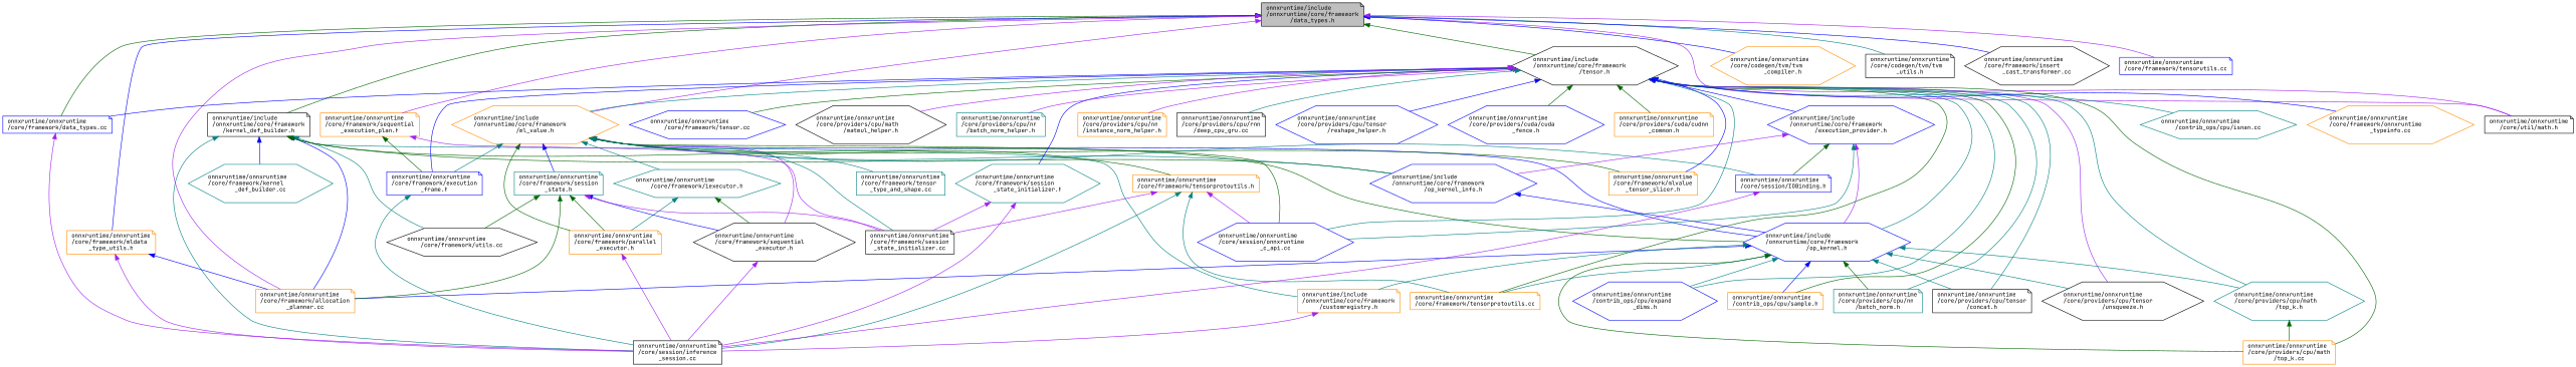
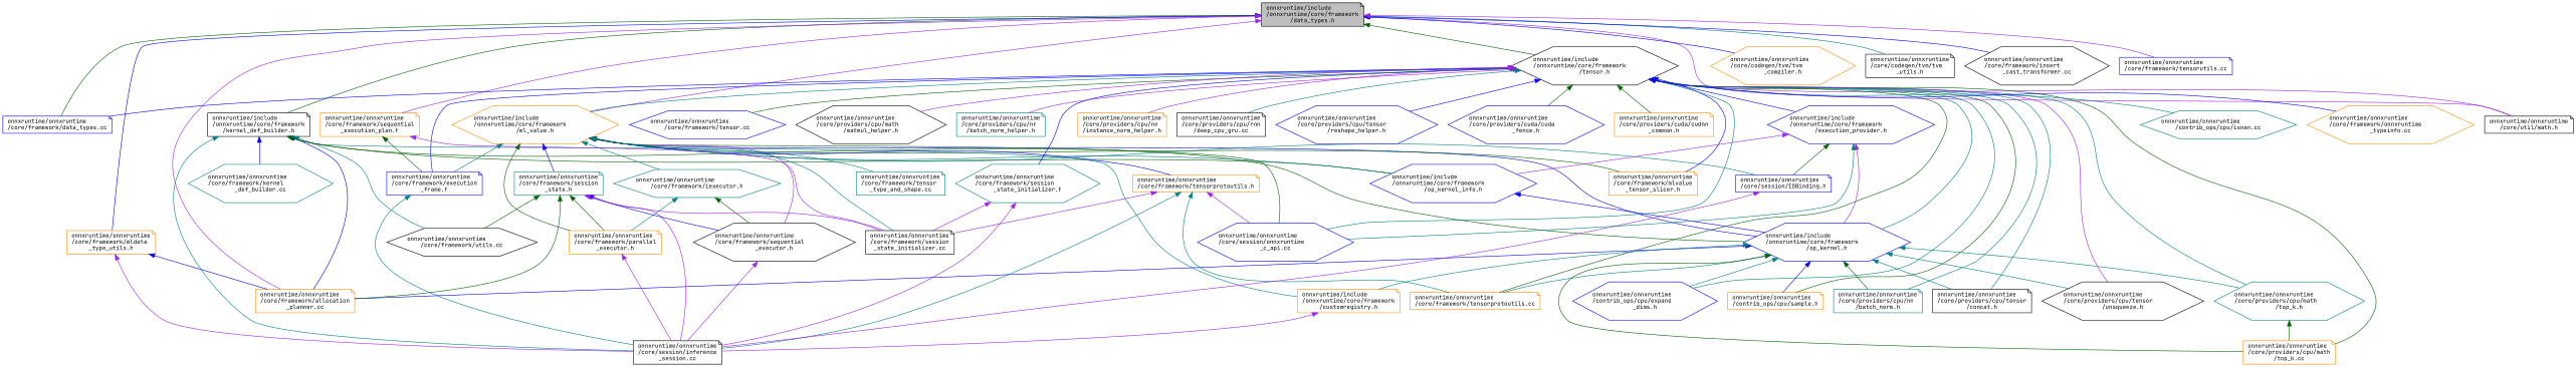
  digraph {
    fontname="JetBrains Mono"
    node [color=darkorange fillcolor=white fontname="JetBrains Mono" fontsize=10 shape=note style=filled]
    edge [color=teal dir=back fontname="JetBrains Mono" fontsize=10 labelfontname=Helvetica labelfontsize=10 style=solid]
    n1 [color=black fillcolor=grey75 fontcolor=black height=0.2 label="onnxruntime/include\l/onnxruntime/core/framework\l/data_types.h" width=0.4]
    n2 [color=black height=0.2 label="onnxruntime/include\l/onnxruntime/core/framework\l/kernel_def_builder.h" width=0.4]
    n3 [height=0.2 label="onnxruntime/onnxruntime\l/core/framework/allocation\l_planner.cc" width=0.4]
    n4 [height=0.2 label="onnxruntime/include\l/onnxruntime/core/framework\l/ml_value.h" shape=hexagon width=0.4]
    n5 [color=black height=0.2 label="onnxruntime/include\l/onnxruntime/core/framework\l/tensor.h" shape=hexagon width=0.4]
    n6 [color=blue height=0.2 label="onnxruntime/onnxruntime\l/core/framework/data_types.cc" width=0.4]
    n7 [color=black height=0.2 label="onnxruntime/onnxruntime\l/core/util/math.h" width=0.4]
    n8 [height=0.2 label="onnxruntime/onnxruntime\l/core/codegen/tvm/tvm\l_compiler.h" shape=hexagon width=0.4]
    n9 [color=black height=0.2 label="onnxruntime/onnxruntime\l/core/codegen/tvm/tvm\l_utils.h" width=0.4]
    n10 [color=black height=0.2 label="onnxruntime/onnxruntime\l/core/framework/insert\l_cast_transformer.cc" shape=hexagon width=0.4]
    n11 [height=0.2 label="onnxruntime/onnxruntime\l/core/framework/mldata\l_type_utils.h" width=0.4]
    n12 [height=0.2 label="onnxruntime/onnxruntime\l/core/framework/sequential\l_execution_plan.h" width=0.4]
    n13 [color=blue height=0.2 label="onnxruntime/onnxruntime\l/core/framework/tensorutils.cc" width=0.4]
    n14 [height=0.2 label="onnxruntime/include\l/onnxruntime/core/framework\l/customregistry.h" width=0.4]
    n15 [color=black height=0.2 label="onnxruntime/onnxruntime\l/core/session/inference\l_session.cc" width=0.4]
    n16 [color=blue height=0.2 label="onnxruntime/include\l/onnxruntime/core/framework\l/op_kernel.h" shape=hexagon width=0.4]
    n17 [color=black height=0.2 label="onnxruntime/onnxruntime\l/core/framework/utils.cc" shape=hexagon width=0.4]
    n18 [color=blue height=0.2 label="onnxruntime/include\l/onnxruntime/core/framework\l/op_kernel_info.h" shape=hexagon width=0.4]
    n19 [color=teal height=0.2 label="onnxruntime/onnxruntime\l/core/framework/kernel\l_def_builder.cc" shape=hexagon width=0.4]
    n20 [color=blue height=0.2 label="onnxruntime/onnxruntime\l/core/framework/execution\l_frame.h" width=0.4]
    n21 [color=teal height=0.2 label="onnxruntime/onnxruntime\l/core/framework/iexecutor.h" shape=hexagon width=0.4]
    n22 [height=0.2 label="onnxruntime/onnxruntime\l/core/framework/parallel\l_executor.h" width=0.4]
    n23 [color=black height=0.2 label="onnxruntime/onnxruntime\l/core/framework/sequential\l_executor.h" shape=hexagon width=0.4]
    n24 [height=0.2 label="onnxruntime/onnxruntime\l/core/framework/mlvalue\l_tensor_slicer.h" width=0.4]
    n25 [color=teal height=0.2 label="onnxruntime/onnxruntime\l/core/framework/session\l_state.h" width=0.4]
    n26 [color=black height=0.2 label="onnxruntime/onnxruntime\l/core/framework/session\l_state_initializer.cc" width=0.4]
    n27 [color=teal height=0.2 label="onnxruntime/onnxruntime\l/core/framework/tensor\l_type_and_shape.cc" width=0.4]
    n28 [height=0.2 label="onnxruntime/onnxruntime\l/core/framework/tensorprotoutils.h" width=0.4]
    n29 [color=blue height=0.2 label="onnxruntime/onnxruntime\l/core/session/onnxruntime\l_c_api.cc" shape=hexagon width=0.4]
    n30 [color=blue height=0.2 label="onnxruntime/onnxruntime\l/core/session/IOBinding.h" width=0.4]
    n31 [color=blue height=0.2 label="onnxruntime/onnxruntime\l/contrib_ops/cpu/expand\l_dims.h" shape=hexagon width=0.4]
    n32 [height=0.2 label="onnxruntime/onnxruntime\l/contrib_ops/cpu/sample.h" width=0.4]
    n33 [height=0.2 label="onnxruntime/onnxruntime\l/core/framework/tensorprotoutils.cc" width=0.4]
    n34 [height=0.2 label="onnxruntime/onnxruntime\l/core/providers/cpu/math\l/top_k.cc" width=0.4]
    n35 [color=teal height=0.2 label="onnxruntime/onnxruntime\l/core/providers/cpu/math\l/top_k.h" shape=hexagon width=0.4]
    n36 [color=teal height=0.2 label="onnxruntime/onnxruntime\l/core/providers/cpu/nn\l/batch_norm.h" width=0.4]
    n37 [color=black height=0.2 label="onnxruntime/onnxruntime\l/core/providers/cpu/tensor\l/concat.h" width=0.4]
    n38 [color=black height=0.2 label="onnxruntime/onnxruntime\l/core/providers/cpu/tensor\l/unsqueeze.h" shape=hexagon width=0.4]
    n39 [color=blue height=0.2 label="onnxruntime/include\l/onnxruntime/core/framework\l/execution_provider.h" shape=hexagon width=0.4]
    n40 [color=teal height=0.2 label="onnxruntime/onnxruntime\l/contrib_ops/cpu/isnan.cc" shape=hexagon width=0.4]
    n41 [height=0.2 label="onnxruntime/onnxruntime\l/core/framework/onnxruntime\l_typeinfo.cc" shape=hexagon width=0.4]
    n42 [color=teal height=0.2 label="onnxruntime/onnxruntime\l/core/framework/session\l_state_initializer.h" shape=hexagon width=0.4]
    n43 [color=blue height=0.2 label="onnxruntime/onnxruntime\l/core/framework/tensor.cc" shape=hexagon width=0.4]
    n44 [color=black height=0.2 label="onnxruntime/onnxruntime\l/core/providers/cpu/math\l/matmul_helper.h" shape=hexagon width=0.4]
    n45 [color=teal height=0.2 label="onnxruntime/onnxruntime\l/core/providers/cpu/nn\l/batch_norm_helper.h" width=0.4]
    n46 [height=0.2 label="onnxruntime/onnxruntime\l/core/providers/cpu/nn\l/instance_norm_helper.h" width=0.4]
    n47 [color=black height=0.2 label="onnxruntime/onnxruntime\l/core/providers/cpu/rnn\l/deep_cpu_gru.cc" width=0.4]
    n48 [color=blue height=0.2 label="onnxruntime/onnxruntime\l/core/providers/cpu/tensor\l/reshape_helper.h" shape=hexagon width=0.4]
    n49 [color=blue height=0.2 label="onnxruntime/onnxruntime\l/core/providers/cuda/cuda\l_fence.h" shape=hexagon width=0.4]
    n50 [height=0.2 label="onnxruntime/onnxruntime\l/core/providers/cuda/cudnn\l_common.h" width=0.4]
    n1 -> n2 [color=darkgreen]
    n1 -> n3 [color=purple]
    n1 -> n4 [color=purple]
    n1 -> n5 [color=darkgreen]
    n1 -> n6 [color=darkgreen]
    n1 -> n7 [color=purple]
    n1 -> n8 [color=blue]
    n1 -> n9
    n1 -> n10 [color=blue]
    n1 -> n11 [color=blue]
    n1 -> n12 [color=purple]
    n1 -> n13 [color=purple]
    n2 -> n3 [color=blue]
    n2 -> n14
    n2 -> n15
    n2 -> n16 [color=darkgreen]
    n2 -> n17
    n2 -> n18 [color=darkgreen]
    n2 -> n19 [color=blue]
    n4 -> n16 [color=blue]
    n4 -> n18
    n4 -> n20
    n4 -> n21
    n4 -> n22 [color=darkgreen]
    n4 -> n23 [color=purple]
    n4 -> n24 [color=darkgreen]
    n4 -> n25 [color=blue]
    n4 -> n26
    n4 -> n27
-   n4 -> n28 [color=darkgreen]
+   n4 -> n28 [color=blue]
    n4 -> n29 [color=darkgreen]
    n4 -> n30
    n5 -> n4
    n5 -> n6 [color=blue]
    n5 -> n7 [color=purple]
    n5 -> n16
    n5 -> n20 [color=blue]
    n5 -> n24 [color=blue]
    n5 -> n29
    n5 -> n31
    n5 -> n32 [color=darkgreen]
    n5 -> n33 [color=darkgreen]
    n5 -> n34 [color=darkgreen]
    n5 -> n35
    n5 -> n36
    n5 -> n37
    n5 -> n38 [color=purple]
    n5 -> n39 [color=blue]
    n5 -> n40
    n5 -> n41 [color=blue]
    n5 -> n42 [color=blue]
    n5 -> n43 [color=darkgreen]
    n5 -> n44 [color=purple]
    n5 -> n45 [color=purple]
    n5 -> n46 [color=purple]
    n5 -> n47
    n5 -> n48 [color=blue]
    n5 -> n49 [color=darkgreen]
    n5 -> n50 [color=darkgreen]
    n11 -> n3 [color=blue]
    n11 -> n15 [color=purple]
    n12 -> n20 [color=darkgreen]
    n12 -> n26 [color=purple]
    n14 -> n15 [color=purple]
    n16 -> n3 [color=blue]
    n16 -> n14
    n16 -> n31
    n16 -> n32 [color=blue]
    n16 -> n33
    n16 -> n34 [color=darkgreen]
    n16 -> n35
    n16 -> n36 [color=darkgreen]
    n16 -> n37
    n16 -> n38
    n18 -> n16 [color=blue]
    n20 -> n15
    n21 -> n22
    n21 -> n23 [color=darkgreen]
    n22 -> n15 [color=purple]
    n23 -> n15 [color=purple]
    n25 -> n3 [color=darkgreen]
-   n6 -> n15 [color=purple]
+   n25 -> n15 [color=purple]
    n25 -> n17 [color=darkgreen]
    n25 -> n22 [color=darkgreen]
    n25 -> n23 [color=blue]
    n25 -> n26 [color=purple]
    n28 -> n15
    n28 -> n26 [color=purple]
    n28 -> n29 [color=purple]
    n28 -> n33
    n30 -> n15 [color=purple]
    n35 -> n34 [color=darkgreen]
    n39 -> n16 [color=purple]
    n39 -> n18 [color=purple]
    n39 -> n29
    n39 -> n30 [color=darkgreen]
    n42 -> n15 [color=purple]
    n42 -> n26 [color=purple]
  }
